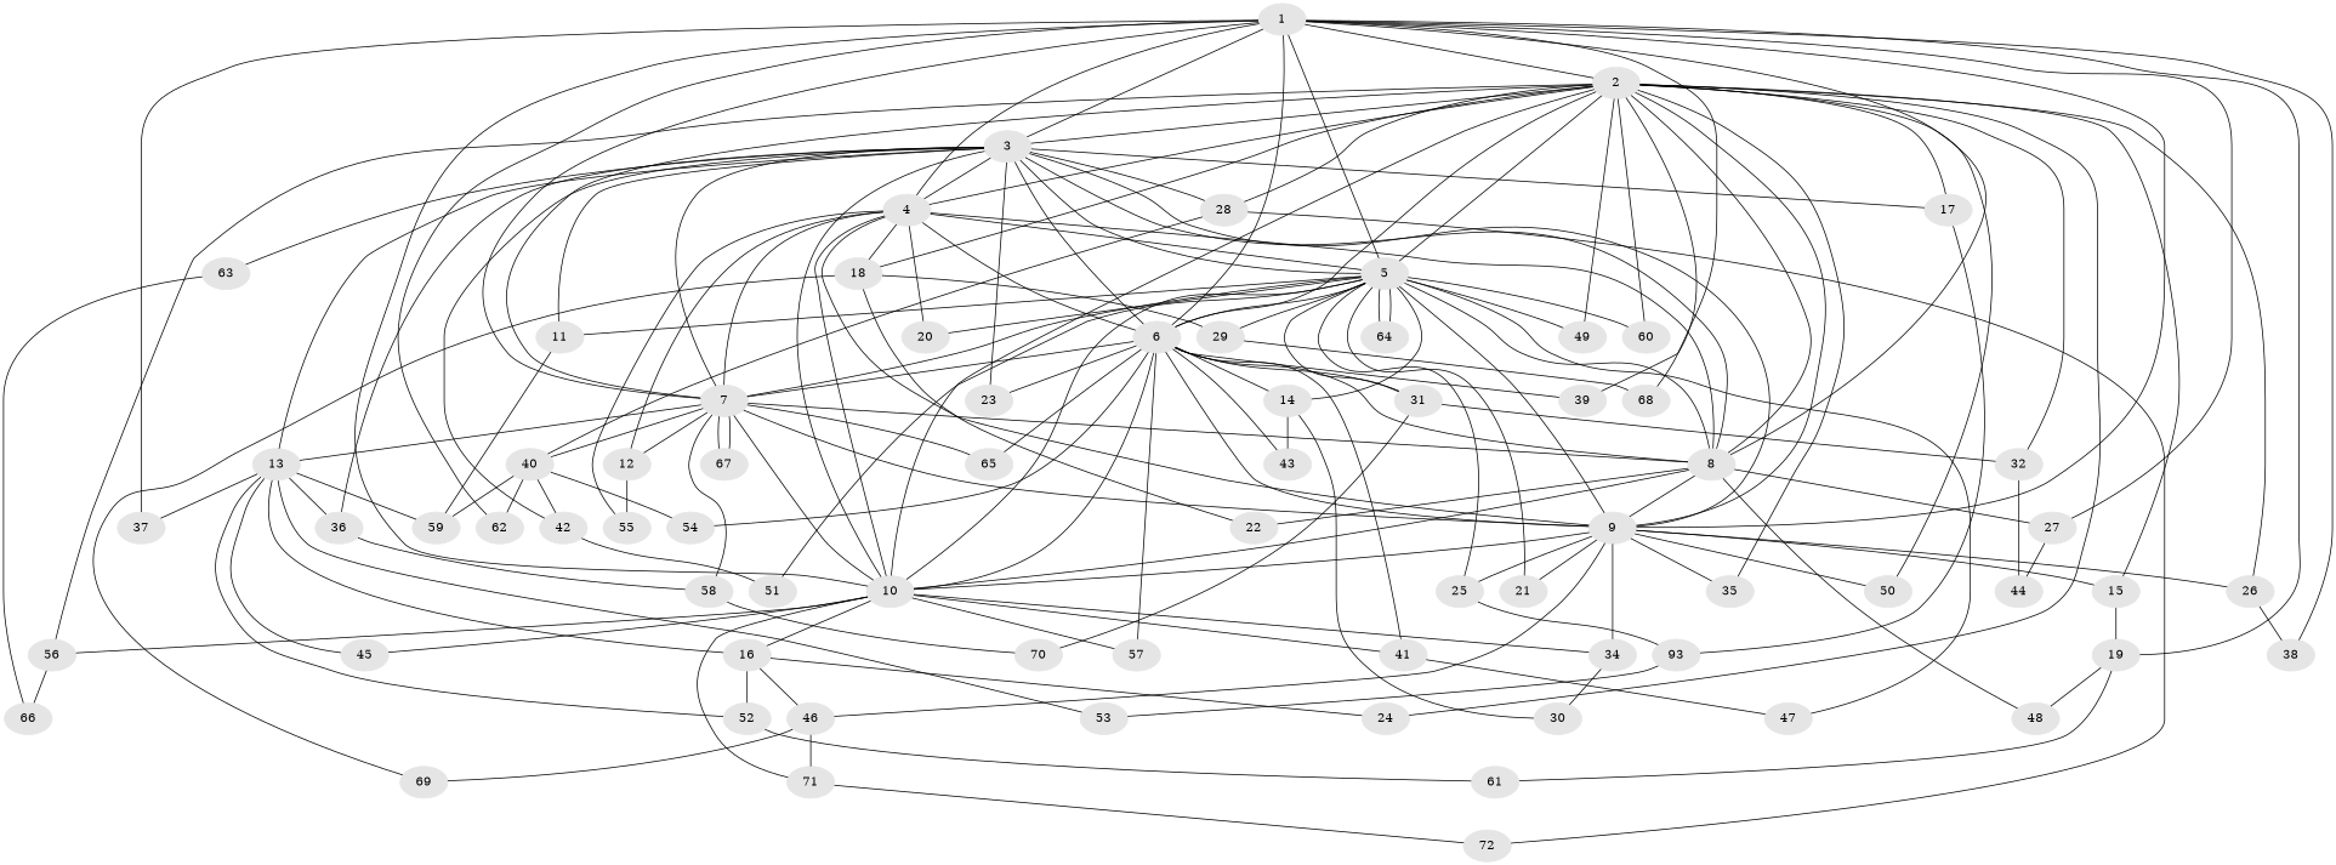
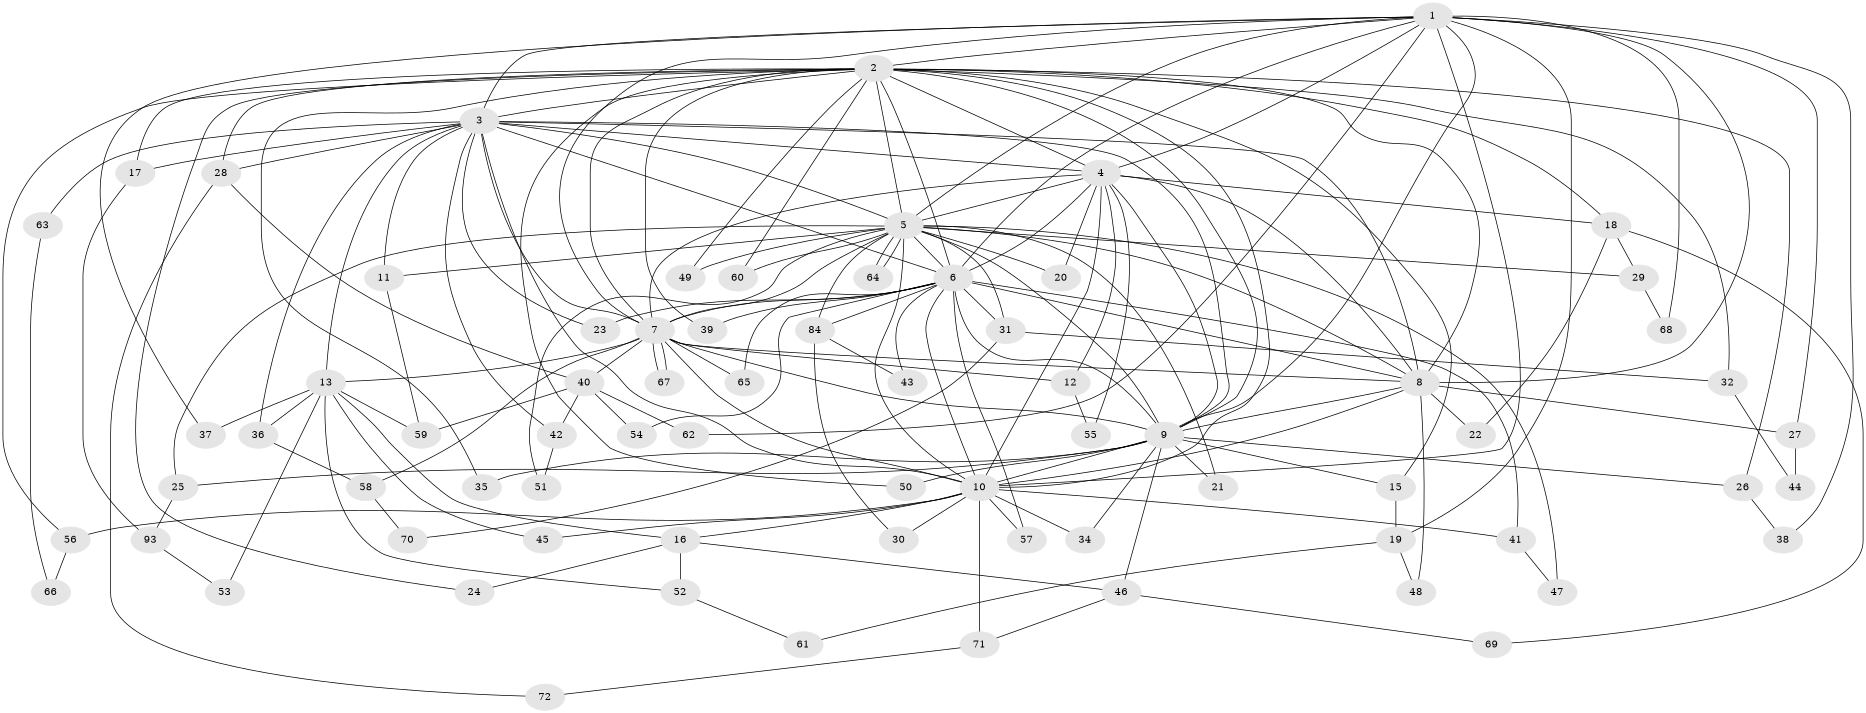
  graph {
    node [color=gray90 style=filled]
    1
    2
    3
    4
    5
    6
    7
    8
    9
    10
    19
    27
    37
    38
    62
    68
    15
    17
    18
    24
    26
    28
    32
    35
    39
    49
    50
    56
    60
    11
    13
    23
    36
    42
    63
    12
    20
    55
    21
-   14
+   14 [label=84]
    25
    29
    31
    47
    51
    64
    41
    43
    54
    57
    65
    40
    58
    67
    22
    48
    34
    46
    16
    30
    45
    71
    61
    44
    n65 [label=93]
    69
    72
    66
    59
    52
    53
    70
    1 -- 2
    1 -- 3
    1 -- 4
    1 -- 5
    1 -- 6
    1 -- 7
    1 -- 8
    1 -- 9
    1 -- 10
    1 -- 19
    1 -- 27
    1 -- 37
    1 -- 38
    1 -- 62
    1 -- 68
    2 -- 3
    2 -- 4
    2 -- 5
    2 -- 6
    2 -- 7
    2 -- 8
    2 -- 9
    2 -- 10
    2 -- 15
    2 -- 17
    2 -- 18
    2 -- 24
    2 -- 26
    2 -- 28
    2 -- 32
    2 -- 35
    2 -- 39
    2 -- 49
    2 -- 50
    2 -- 56
    2 -- 60
    3 -- 4
    3 -- 5
    3 -- 6
    3 -- 7
    3 -- 8
    3 -- 9
    3 -- 10
    3 -- 17
    3 -- 28
    3 -- 11
    3 -- 13
    3 -- 23
    3 -- 36
    3 -- 42
    3 -- 63
    4 -- 5
    4 -- 6
    4 -- 7
    4 -- 8
    4 -- 9
    4 -- 10
    4 -- 18
    4 -- 12
    4 -- 20
    4 -- 55
    5 -- 6
    5 -- 7
    5 -- 8
    5 -- 9
    5 -- 10
    5 -- 49
    5 -- 60
    5 -- 11
    5 -- 20
    5 -- 21
    5 -- 14
    5 -- 25
    5 -- 29
    5 -- 31
    5 -- 47
    5 -- 51
    5 -- 64
    5 -- 64
    6 -- 7
    6 -- 8
    6 -- 9
    6 -- 10
    6 -- 39
    6 -- 23
    6 -- 14
    6 -- 31
    6 -- 41
    6 -- 43
    6 -- 54
    6 -- 57
    6 -- 65
    7 -- 8
    7 -- 9
    7 -- 10
    7 -- 13
    7 -- 12
    7 -- 65
    7 -- 40
    7 -- 58
    7 -- 67
    7 -- 67
    8 -- 9
    8 -- 10
    8 -- 27
    8 -- 22
    8 -- 48
    9 -- 10
    9 -- 15
    9 -- 26
    9 -- 35
    9 -- 50
    9 -- 21
    9 -- 25
    9 -- 34
    9 -- 46
    10 -- 56
    10 -- 41
    10 -- 57
    10 -- 34
    10 -- 16
-   34 -- 30
+   10 -- 30
    10 -- 45
    10 -- 71
    19 -- 48
    19 -- 61
    27 -- 44
    15 -- 19
    17 -- n65
    18 -- 29
    18 -- 22
    18 -- 69
    26 -- 38
    28 -- 40
    28 -- 72
    32 -- 44
    56 -- 66
    11 -- 59
    13 -- 37
    13 -- 36
    13 -- 16
    13 -- 45
    13 -- 59
    13 -- 52
    13 -- 53
    36 -- 58
    42 -- 51
    63 -- 66
    12 -- 55
    14 -- 43
    14 -- 30
    25 -- n65
    29 -- 68
    31 -- 32
    31 -- 70
    41 -- 47
    40 -- 62
    40 -- 42
    40 -- 54
    40 -- 59
    58 -- 70
    46 -- 71
    46 -- 69
    16 -- 24
    16 -- 46
    16 -- 52
    71 -- 72
    n65 -- 53
    52 -- 61
  }
